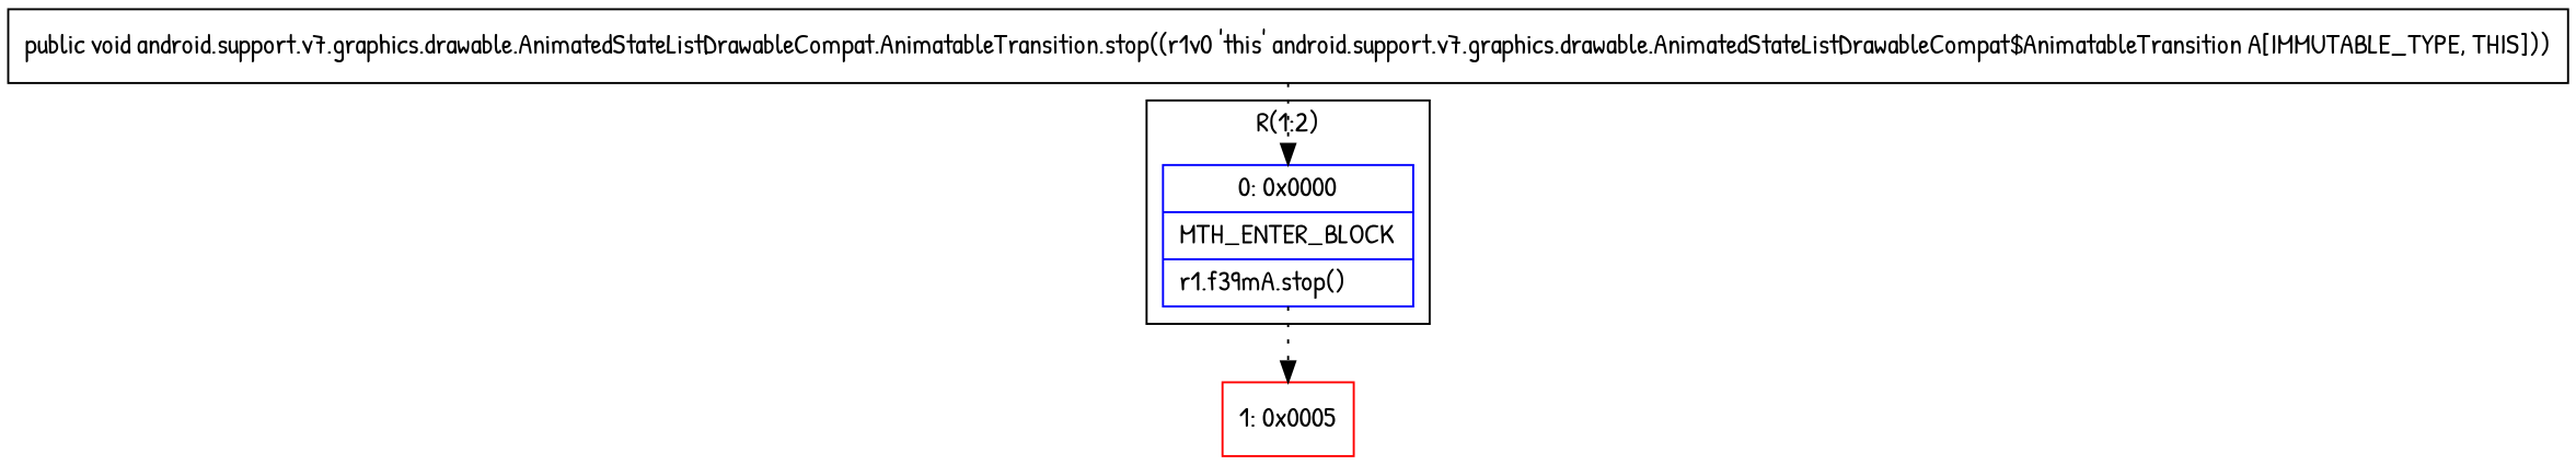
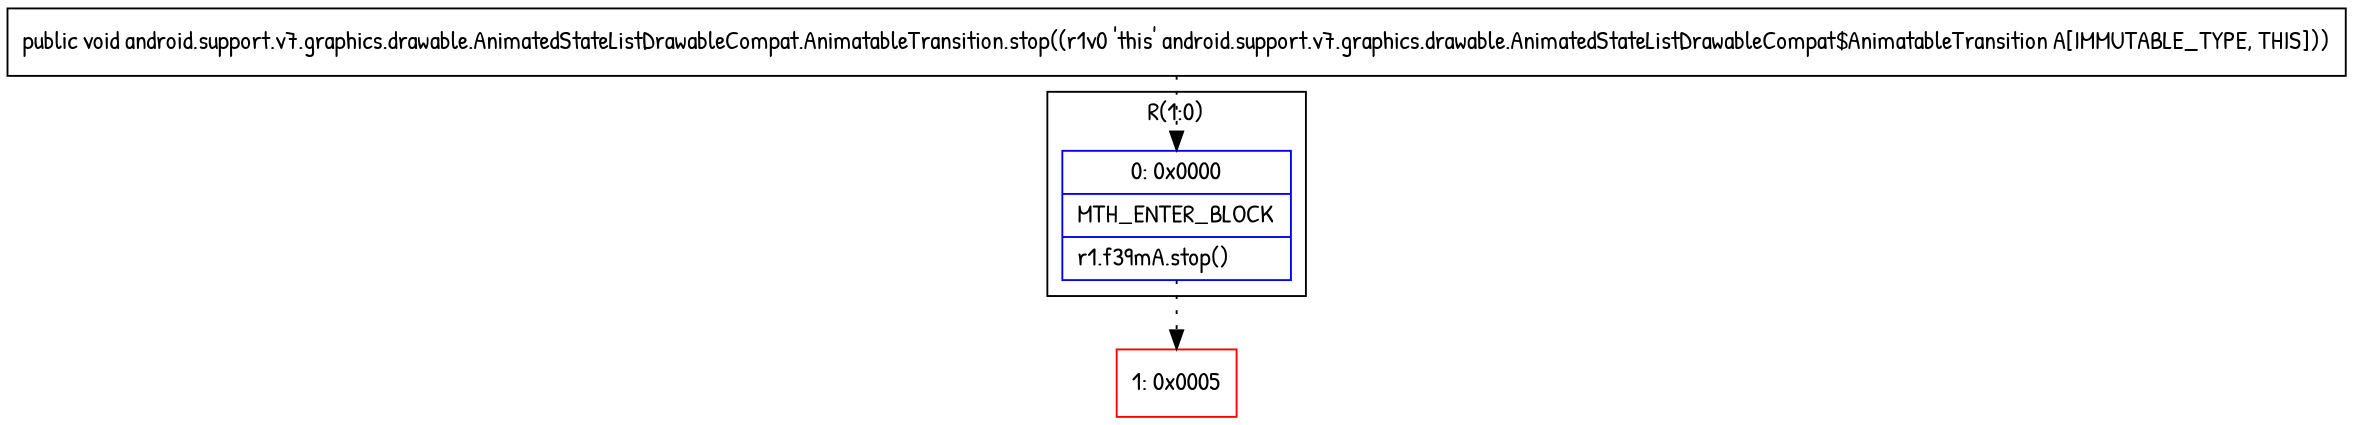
  digraph {
    fontname="Patrick Hand"
    node [shape=record fontname="Patrick Hand"]
    edge [style=dotted fontname="Patrick Hand"]
    n1 [color=blue label="{0\:\ 0x0000|MTH_ENTER_BLOCK\l|r1.f39mA.stop()\l}"]
    n2 [color=red label="{1\:\ 0x0005}"]
    n3 [label="{public void android.support.v7.graphics.drawable.AnimatedStateListDrawableCompat.AnimatableTransition.stop((r1v0 'this' android.support.v7.graphics.drawable.AnimatedStateListDrawableCompat$AnimatableTransition A[IMMUTABLE_TYPE, THIS])) }"]
    subgraph cluster_1 {
-     label="R(1:2)"
+     label="R(1:0)"
      n1
    }
    n1 -> n2
    n3 -> n1
  }
